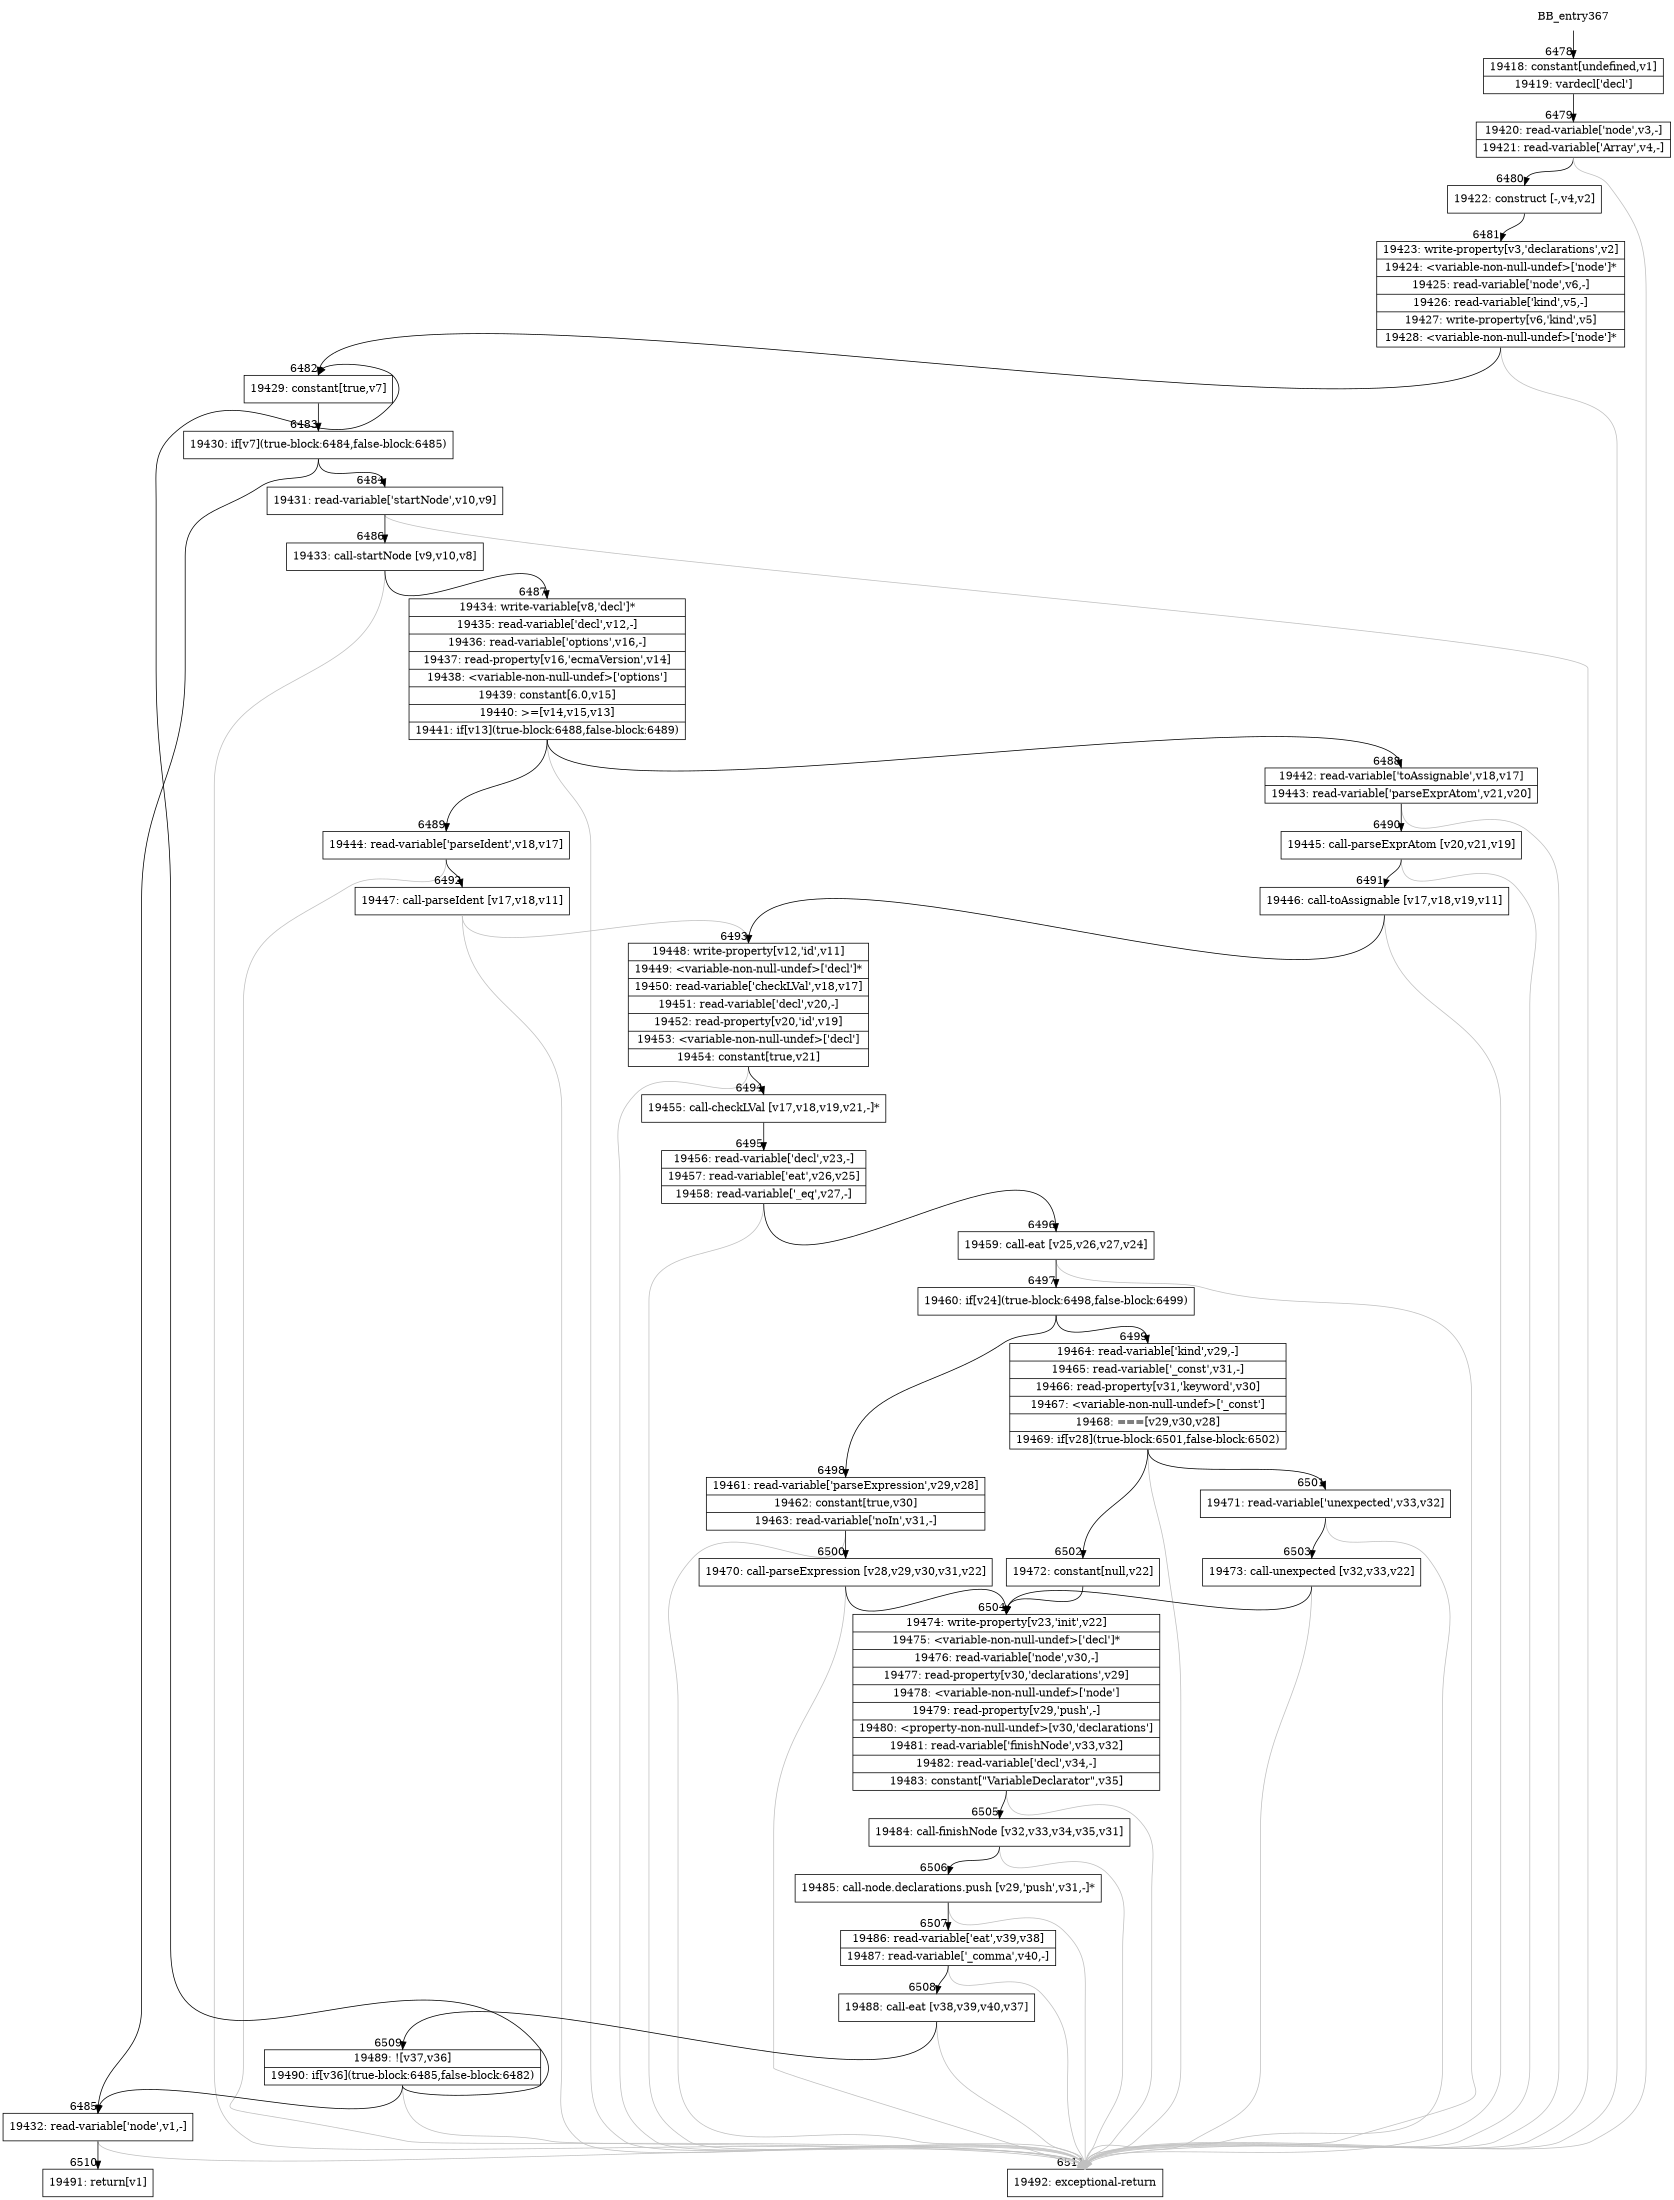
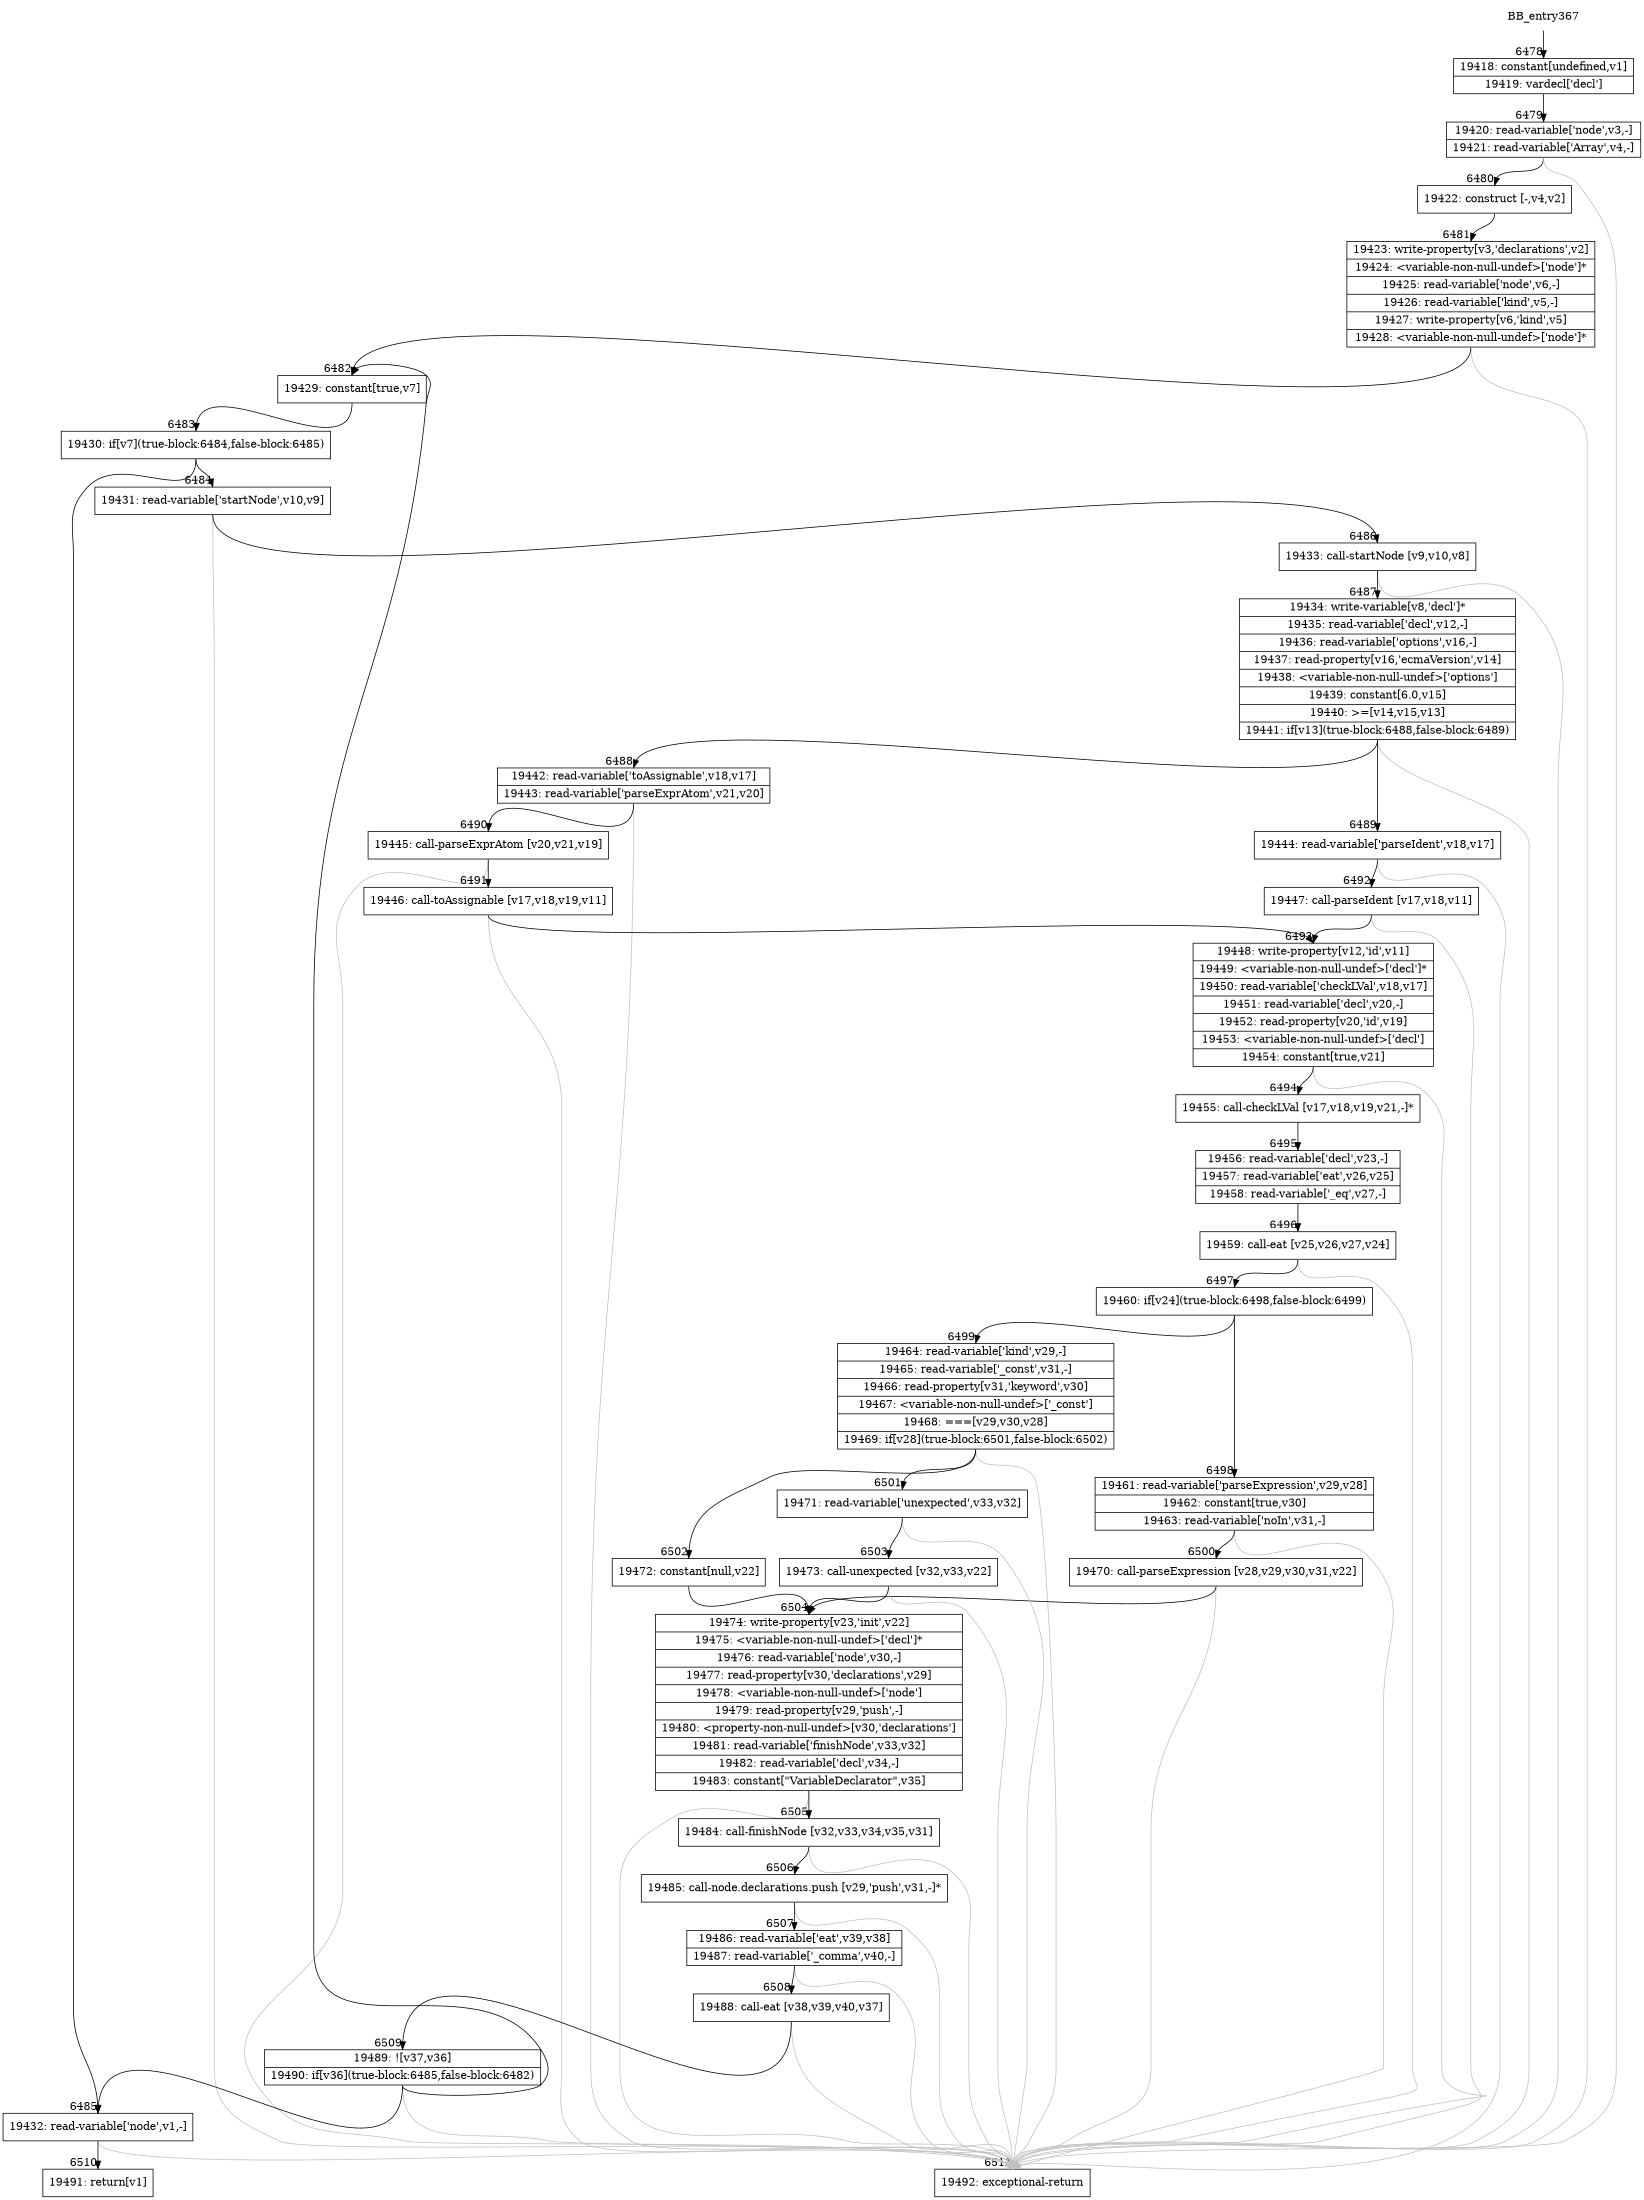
  digraph {
    rankdir=TD
    node [shape=record]
    edge [headport=n tailport=s]
    n1 [label=BB_entry367 shape=none]
    n2 [label="{19418: constant[undefined,v1]|19419: vardecl['decl']}"]
    n3 [label="{19420: read-variable['node',v3,-]|19421: read-variable['Array',v4,-]}"]
    n4 [label="{19422: construct [-,v4,v2]}"]
    n5 [label="{19492: exceptional-return}"]
    n6 [label="{19423: write-property[v3,'declarations',v2]|19424: \<variable-non-null-undef\>['node']*|19425: read-variable['node',v6,-]|19426: read-variable['kind',v5,-]|19427: write-property[v6,'kind',v5]|19428: \<variable-non-null-undef\>['node']*}"]
    n7 [label="{19429: constant[true,v7]}"]
    n8 [label="{19430: if[v7](true-block:6484,false-block:6485)}"]
    n9 [label="{19431: read-variable['startNode',v10,v9]}"]
    n10 [label="{19432: read-variable['node',v1,-]}"]
    n11 [label="{19433: call-startNode [v9,v10,v8]}"]
    n12 [label="{19491: return[v1]}"]
    n13 [label="{19434: write-variable[v8,'decl']*|19435: read-variable['decl',v12,-]|19436: read-variable['options',v16,-]|19437: read-property[v16,'ecmaVersion',v14]|19438: \<variable-non-null-undef\>['options']|19439: constant[6.0,v15]|19440: \>=[v14,v15,v13]|19441: if[v13](true-block:6488,false-block:6489)}"]
    n14 [label="{19442: read-variable['toAssignable',v18,v17]|19443: read-variable['parseExprAtom',v21,v20]}"]
    n15 [label="{19444: read-variable['parseIdent',v18,v17]}"]
    n16 [label="{19445: call-parseExprAtom [v20,v21,v19]}"]
    n17 [label="{19447: call-parseIdent [v17,v18,v11]}"]
    n18 [label="{19446: call-toAssignable [v17,v18,v19,v11]}"]
    n19 [label="{19448: write-property[v12,'id',v11]|19449: \<variable-non-null-undef\>['decl']*|19450: read-variable['checkLVal',v18,v17]|19451: read-variable['decl',v20,-]|19452: read-property[v20,'id',v19]|19453: \<variable-non-null-undef\>['decl']|19454: constant[true,v21]}"]
    n20 [label="{19455: call-checkLVal [v17,v18,v19,v21,-]*}"]
    n21 [label="{19456: read-variable['decl',v23,-]|19457: read-variable['eat',v26,v25]|19458: read-variable['_eq',v27,-]}"]
    n22 [label="{19459: call-eat [v25,v26,v27,v24]}"]
    n23 [label="{19460: if[v24](true-block:6498,false-block:6499)}"]
    n24 [label="{19461: read-variable['parseExpression',v29,v28]|19462: constant[true,v30]|19463: read-variable['noIn',v31,-]}"]
    n25 [label="{19464: read-variable['kind',v29,-]|19465: read-variable['_const',v31,-]|19466: read-property[v31,'keyword',v30]|19467: \<variable-non-null-undef\>['_const']|19468: ===[v29,v30,v28]|19469: if[v28](true-block:6501,false-block:6502)}"]
    n26 [label="{19470: call-parseExpression [v28,v29,v30,v31,v22]}"]
    n27 [label="{19471: read-variable['unexpected',v33,v32]}"]
    n28 [label="{19472: constant[null,v22]}"]
    n29 [label="{19474: write-property[v23,'init',v22]|19475: \<variable-non-null-undef\>['decl']*|19476: read-variable['node',v30,-]|19477: read-property[v30,'declarations',v29]|19478: \<variable-non-null-undef\>['node']|19479: read-property[v29,'push',-]|19480: \<property-non-null-undef\>[v30,'declarations']|19481: read-variable['finishNode',v33,v32]|19482: read-variable['decl',v34,-]|19483: constant[\"VariableDeclarator\",v35]}"]
    n30 [label="{19473: call-unexpected [v32,v33,v22]}"]
    n31 [label="{19484: call-finishNode [v32,v33,v34,v35,v31]}"]
    n32 [label="{19485: call-node.declarations.push [v29,'push',v31,-]*}"]
    n33 [label="{19486: read-variable['eat',v39,v38]|19487: read-variable['_comma',v40,-]}"]
    n34 [label="{19488: call-eat [v38,v39,v40,v37]}"]
    n35 [label="{19489: ![v37,v36]|19490: if[v36](true-block:6485,false-block:6482)}"]
    n1 -> n2 [headlabel="    6478"]
    n2 -> n3 [headlabel="      6479"]
    n3 -> n4 [headlabel="      6480"]
    n3 -> n5 [color=gray headlabel="      6511"]
    n4 -> n6 [headlabel="      6481"]
    n6 -> n5 [color=gray]
    n6 -> n7 [headlabel="      6482"]
    n7 -> n8 [headlabel="      6483"]
    n8 -> n9 [headlabel="      6484"]
    n8 -> n10 [headlabel="      6485"]
    n9 -> n5 [color=gray]
    n9 -> n11 [headlabel="      6486"]
    n10 -> n5 [color=gray]
    n10 -> n12 [headlabel="      6510"]
    n11 -> n5 [color=gray]
    n11 -> n13 [headlabel="      6487"]
    n13 -> n5 [color=gray]
    n13 -> n14 [headlabel="      6488"]
    n13 -> n15 [headlabel="      6489"]
    n14 -> n5 [color=gray]
    n14 -> n16 [headlabel="      6490"]
    n15 -> n5 [color=gray]
    n15 -> n17 [headlabel="      6492"]
    n16 -> n5 [color=gray]
    n16 -> n18 [headlabel="      6491"]
    n17 -> n5 [color=gray]
-   n17 -> n19 [color=gray]
+   n17 -> n19
    n18 -> n5 [color=gray]
    n18 -> n19 [headlabel="      6493"]
    n19 -> n5 [color=gray]
    n19 -> n20 [headlabel="      6494"]
    n20 -> n21 [headlabel="      6495"]
-   n21 -> n5 [color=gray]
    n21 -> n22 [headlabel="      6496"]
    n22 -> n5 [color=gray]
    n22 -> n23 [headlabel="      6497"]
    n23 -> n24 [headlabel="      6498"]
    n23 -> n25 [headlabel="      6499"]
    n24 -> n5 [color=gray]
    n24 -> n26 [headlabel="      6500"]
    n25 -> n5 [color=gray]
    n25 -> n27 [headlabel="      6501"]
    n25 -> n28 [headlabel="      6502"]
    n26 -> n5 [color=gray]
    n26 -> n29 [headlabel="      6504"]
    n27 -> n5 [color=gray]
    n27 -> n30 [headlabel="      6503"]
    n28 -> n29
    n29 -> n5 [color=gray]
    n29 -> n31 [headlabel="      6505"]
    n30 -> n5 [color=gray]
    n30 -> n29
    n31 -> n5 [color=gray]
    n31 -> n32 [headlabel="      6506"]
    n32 -> n5 [color=gray]
    n32 -> n33 [headlabel="      6507"]
    n33 -> n5 [color=gray]
    n33 -> n34 [headlabel="      6508"]
    n34 -> n5 [color=gray]
    n34 -> n35 [headlabel="      6509"]
    n35 -> n5 [color=gray]
    n35 -> n7
    n35 -> n10
  }
